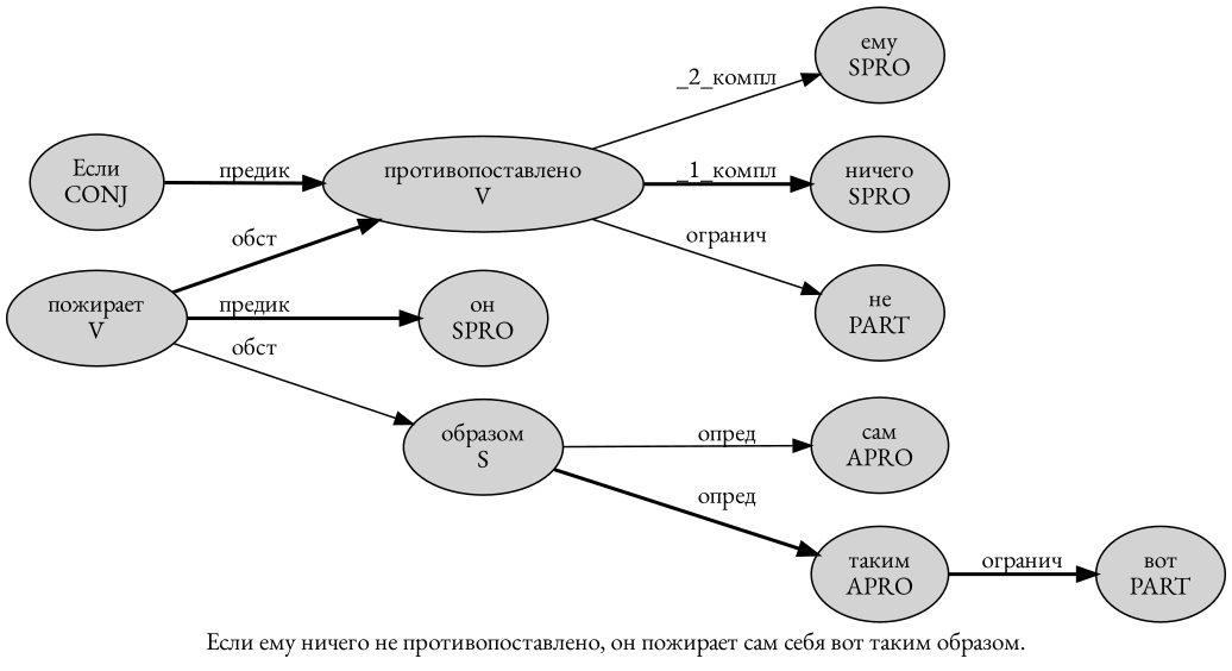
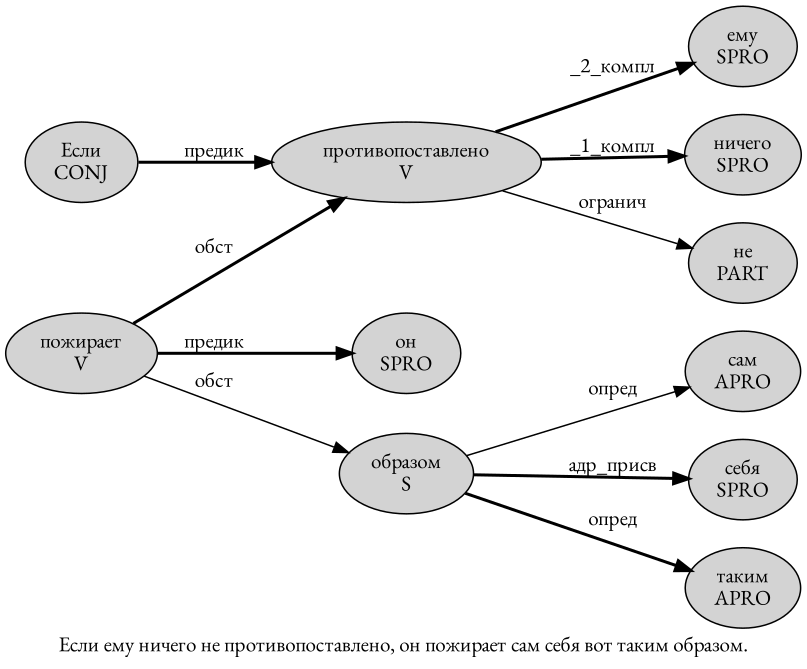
  digraph {
    fontname="EB Garamond"
    label="Если ему ничего не противопоставлено, он пожирает сам себя вот таким образом."
    rankdir=LR
    node [fillcolor=lightgray fontname="EB Garamond" penwidth=1 shape=ellipse style=filled]
    edge [fontname="EB Garamond" style=bold]
    n1 [label="Если\nCONJ"]
    n2 [label="противопоставлено\nV"]
    n3 [label="ему\nSPRO"]
    n4 [label="ничего\nSPRO"]
    n5 [label="не\nPART"]
    n6 [label="он\nSPRO"]
    n7 [label="пожирает\nV"]
    n8 [label="образом\nS"]
    n9 [label="сам\nAPRO"]
+   n10 [label="себя\nSPRO"]
    n11 [label="таким\nAPRO"]
-   n12 [label="вот\nPART"]
    n1 -> n2 [label="предик"]
-   n2 -> n3 [label="_2_компл" style=solid]
+   n2 -> n3 [label="_2_компл"]
    n2 -> n4 [label="_1_компл"]
    n2 -> n5 [label="огранич" style=solid]
    n7 -> n2 [label="обст"]
    n7 -> n6 [label="предик"]
    n7 -> n8 [label="обст" style=solid]
    n8 -> n9 [label="опред" style=solid]
+   n8 -> n10 [label="адр_присв"]
    n8 -> n11 [label="опред"]
-   n11 -> n12 [label="огранич"]
  }
